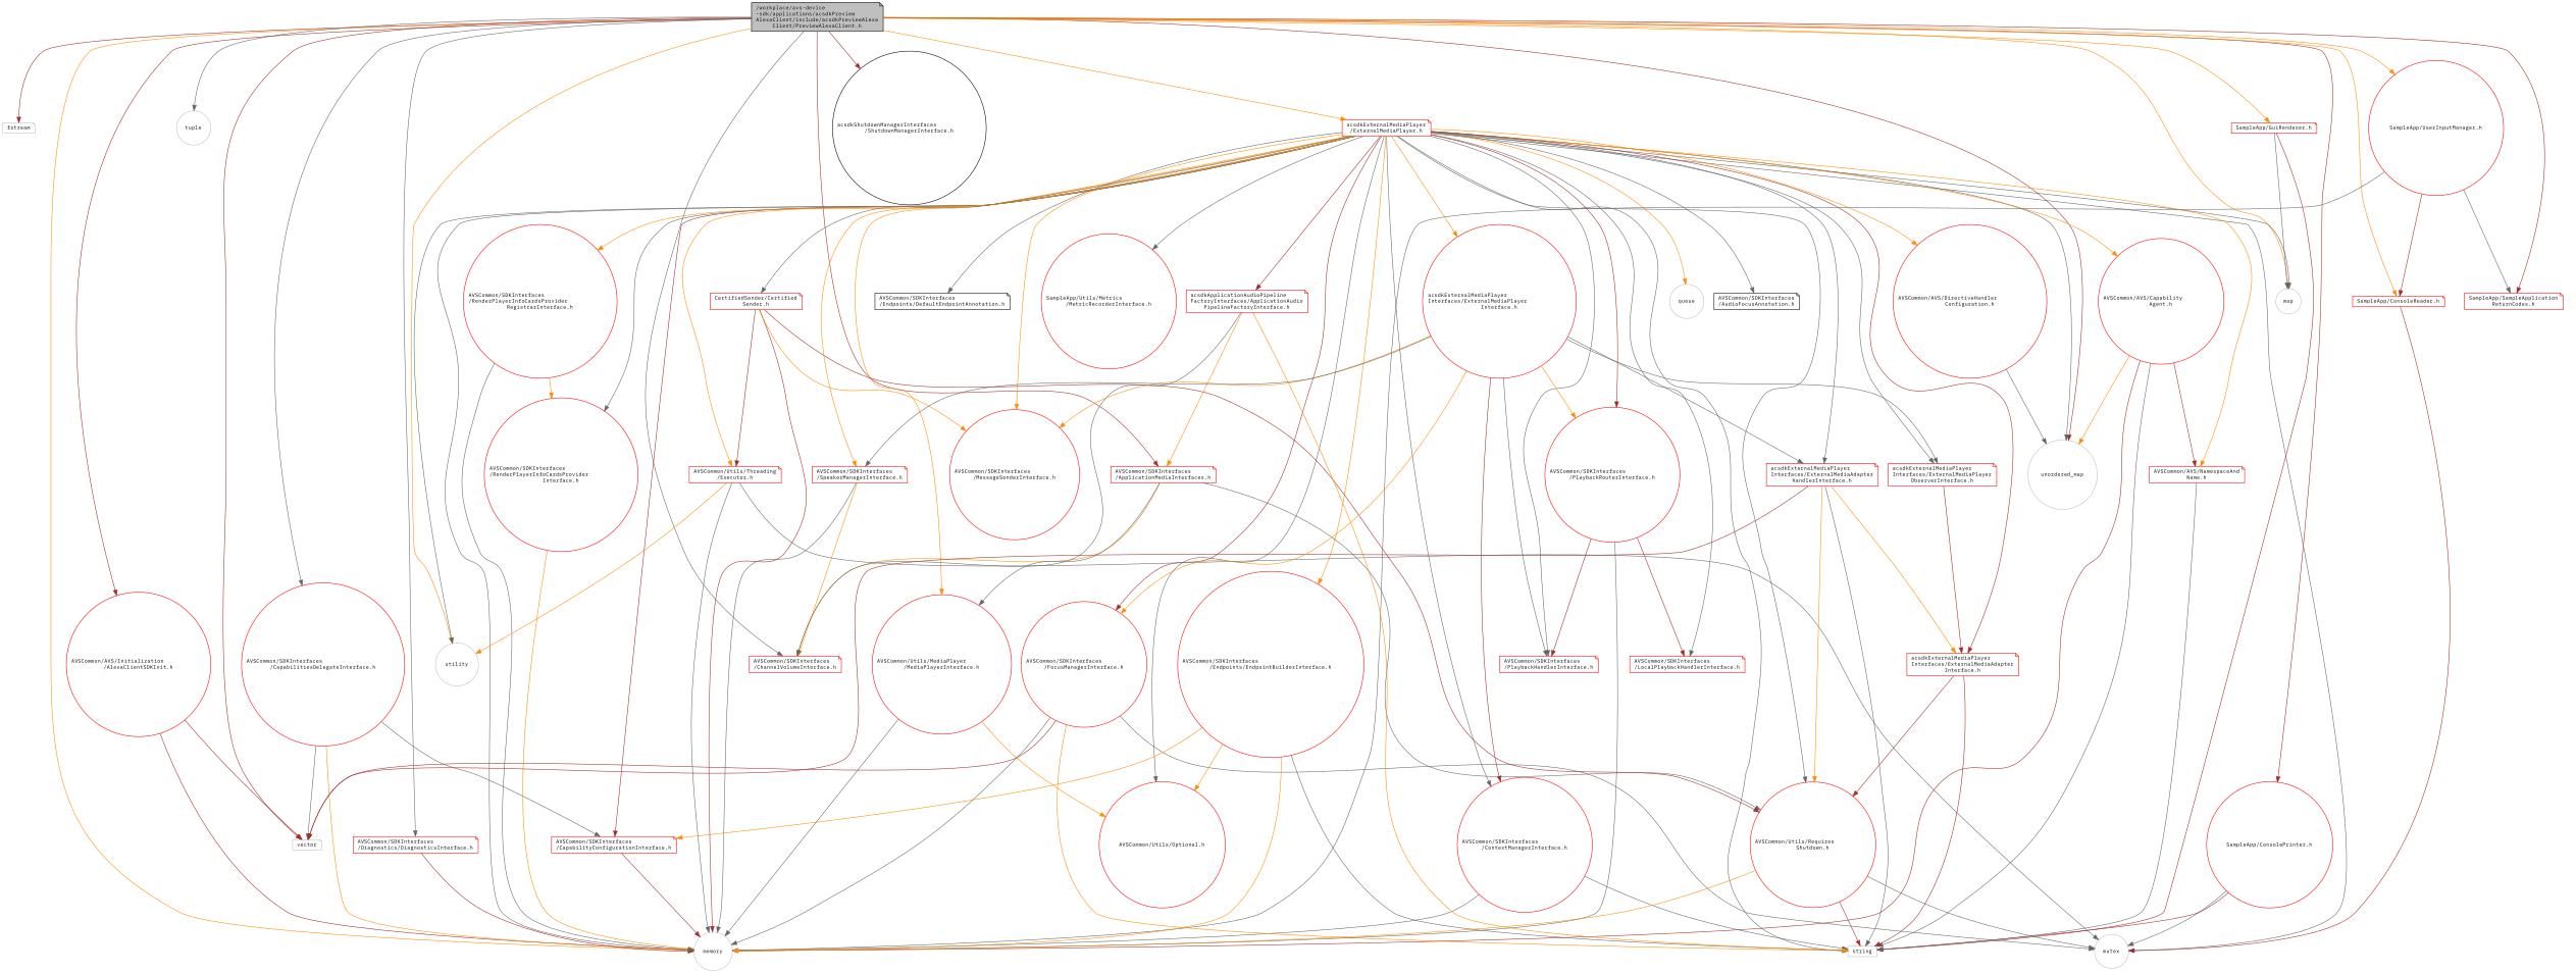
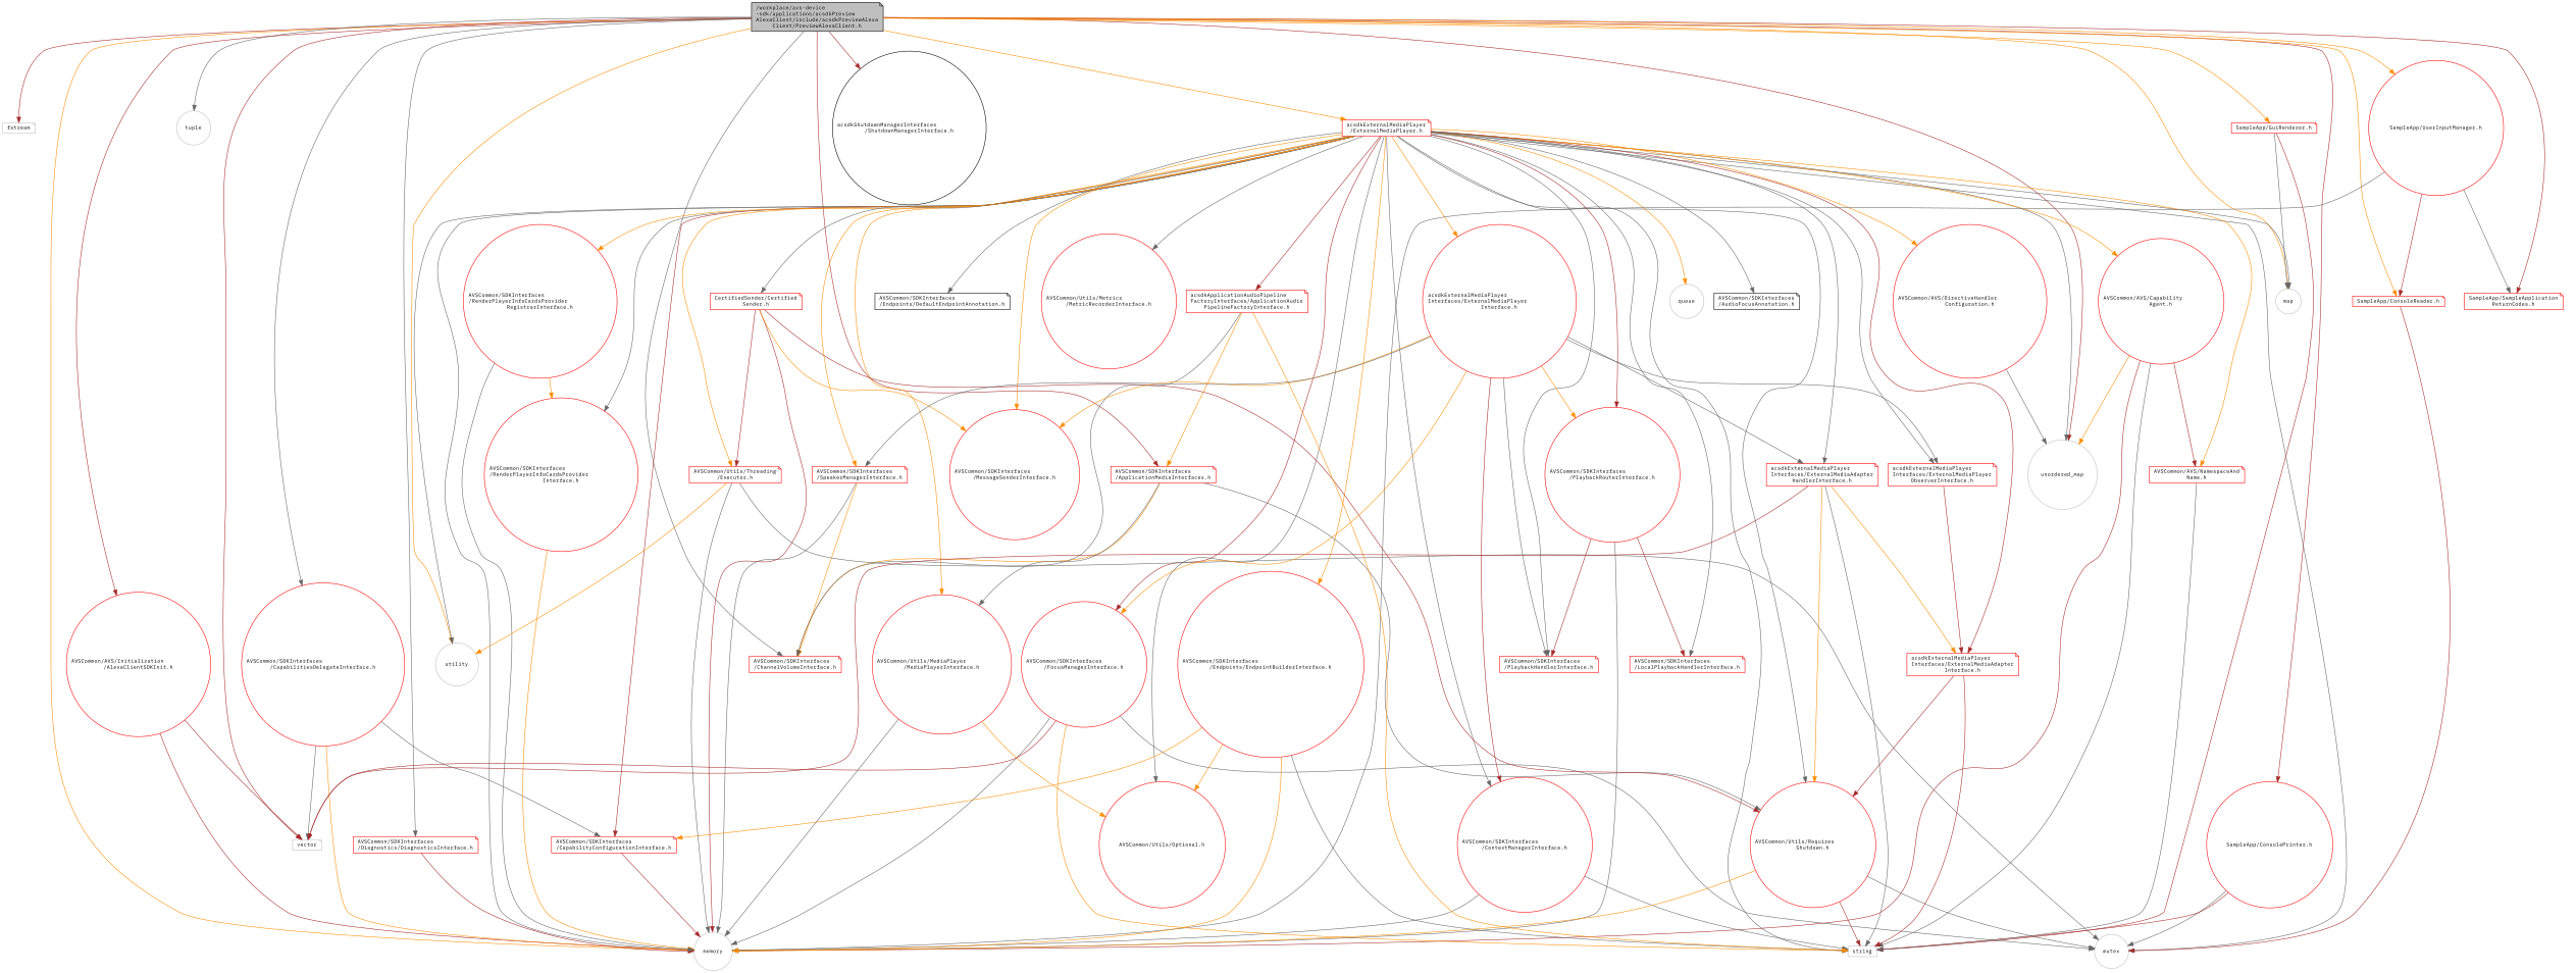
  digraph {
    fontname="IBM Plex Mono"
    node [color=red fillcolor=white fontname="IBM Plex Mono" fontsize=10 shape=circle style=filled]
    edge [color=gray40 fontname="IBM Plex Mono" fontsize=10 labelfontname=Helvetica labelfontsize=10 style=solid]
    n1 [color=black fillcolor=grey75 fontcolor=black height=0.2 label="/workplace/avs-device\l-sdk/applications/acsdkPreview\lAlexaClient/include/acsdkPreviewAlexa\lClient/PreviewAlexaClient.h" shape=note width=0.4]
    n2 [color=grey75 height=0.2 label=fstream shape=note width=0.4]
    n3 [color=grey75 height=0.2 label=map width=0.4]
    n4 [color=grey75 height=0.2 label=memory width=0.4]
    n5 [color=grey75 height=0.2 label=tuple width=0.4]
    n6 [color=grey75 height=0.2 label=unordered_map width=0.4]
    n7 [color=grey75 height=0.2 label=utility width=0.4]
    n8 [color=grey75 height=0.2 label=vector shape=note width=0.4]
    n9 [height=0.2 label="acsdkExternalMediaPlayer\l/ExternalMediaPlayer.h" shape=note width=0.4]
    n10 [height=0.2 label="AVSCommon/SDKInterfaces\l/ChannelVolumeInterface.h" shape=note width=0.4]
    n11 [height=0.2 label="AVSCommon/SDKInterfaces\l/ApplicationMediaInterfaces.h" shape=note width=0.4]
    n12 [color=black height=0.2 label="acsdkShutdownManagerInterfaces\l/ShutdownManagerInterface.h" width=0.4]
    n13 [height=0.2 label="AVSCommon/AVS/Initialization\l/AlexaClientSDKInit.h" width=0.4]
    n14 [height=0.2 label="AVSCommon/SDKInterfaces\l/CapabilitiesDelegateInterface.h" width=0.4]
    n15 [height=0.2 label="AVSCommon/SDKInterfaces\l/Diagnostics/DiagnosticsInterface.h" shape=note width=0.4]
    n16 [height=0.2 label="SampleApp/ConsolePrinter.h" width=0.4]
    n17 [height=0.2 label="SampleApp/ConsoleReader.h" shape=note width=0.4]
    n18 [height=0.2 label="SampleApp/GuiRenderer.h" shape=note width=0.4]
    n19 [height=0.2 label="SampleApp/SampleApplication\lReturnCodes.h" shape=note width=0.4]
    n20 [height=0.2 label="SampleApp/UserInputManager.h" width=0.4]
    n21 [color=grey75 height=0.2 label=mutex width=0.4]
    n22 [color=grey75 height=0.2 label=queue width=0.4]
    n23 [color=grey75 height=0.2 label=string shape=note width=0.4]
    n24 [height=0.2 label="AVSCommon/AVS/Capability\lAgent.h" width=0.4]
    n25 [height=0.2 label="AVSCommon/AVS/NamespaceAnd\lName.h" shape=note width=0.4]
    n26 [height=0.2 label="AVSCommon/AVS/DirectiveHandler\lConfiguration.h" width=0.4]
    n27 [color=black height=0.2 label="AVSCommon/SDKInterfaces\l/AudioFocusAnnotation.h" shape=note width=0.4]
    n28 [height=0.2 label="AVSCommon/SDKInterfaces\l/CapabilityConfigurationInterface.h" shape=note width=0.4]
    n29 [height=0.2 label="AVSCommon/SDKInterfaces\l/ContextManagerInterface.h" width=0.4]
    n30 [height=0.2 label="AVSCommon/SDKInterfaces\l/FocusManagerInterface.h" width=0.4]
    n31 [height=0.2 label="AVSCommon/SDKInterfaces\l/LocalPlaybackHandlerInterface.h" shape=note width=0.4]
    n32 [height=0.2 label="AVSCommon/SDKInterfaces\l/MessageSenderInterface.h" width=0.4]
    n33 [height=0.2 label="AVSCommon/SDKInterfaces\l/PlaybackHandlerInterface.h" shape=note width=0.4]
    n34 [height=0.2 label="AVSCommon/SDKInterfaces\l/PlaybackRouterInterface.h" width=0.4]
    n35 [height=0.2 label="AVSCommon/SDKInterfaces\l/RenderPlayerInfoCardsProvider\lInterface.h" width=0.4]
    n36 [height=0.2 label="AVSCommon/SDKInterfaces\l/RenderPlayerInfoCardsProvider\lRegistrarInterface.h" width=0.4]
    n37 [height=0.2 label="AVSCommon/SDKInterfaces\l/SpeakerManagerInterface.h" shape=note width=0.4]
    n38 [color=black height=0.2 label="AVSCommon/SDKInterfaces\l/Endpoints/DefaultEndpointAnnotation.h" shape=note width=0.4]
    n39 [height=0.2 label="AVSCommon/SDKInterfaces\l/Endpoints/EndpointBuilderInterface.h" width=0.4]
    n40 [height=0.2 label="AVSCommon/Utils/Optional.h" width=0.4]
    n41 [height=0.2 label="AVSCommon/Utils/MediaPlayer\l/MediaPlayerInterface.h" width=0.4]
-   n42 [height=0.2 label="SampleApp/Utils/Metrics\l/MetricRecorderInterface.h" width=0.4]
+   n42 [height=0.2 label="AVSCommon/Utils/Metrics\l/MetricRecorderInterface.h" width=0.4]
    n43 [height=0.2 label="AVSCommon/Utils/Requires\lShutdown.h" width=0.4]
    n44 [height=0.2 label="AVSCommon/Utils/Threading\l/Executor.h" shape=note width=0.4]
    n45 [height=0.2 label="CertifiedSender/Certified\lSender.h" shape=note width=0.4]
    n46 [height=0.2 label="acsdkApplicationAudioPipeline\lFactoryInterfaces/ApplicationAudio\lPipelineFactoryInterface.h" shape=note width=0.4]
    n47 [height=0.2 label="acsdkExternalMediaPlayer\lInterfaces/ExternalMediaAdapter\lInterface.h" shape=note width=0.4]
    n48 [height=0.2 label="acsdkExternalMediaPlayer\lInterfaces/ExternalMediaAdapter\lHandlerInterface.h" shape=note width=0.4]
    n49 [height=0.2 label="acsdkExternalMediaPlayer\lInterfaces/ExternalMediaPlayer\lInterface.h" width=0.4]
    n50 [height=0.2 label="acsdkExternalMediaPlayer\lInterfaces/ExternalMediaPlayer\lObserverInterface.h" shape=note width=0.4]
    n1 -> n2 [color=brown]
    n1 -> n3 [color=darkorange]
    n1 -> n4 [color=darkorange]
    n1 -> n5
    n1 -> n6 [color=brown]
    n1 -> n7 [color=darkorange]
    n1 -> n8 [color=brown]
    n1 -> n9 [color=darkorange]
    n1 -> n10
    n1 -> n11 [color=brown]
    n1 -> n12 [color=brown]
    n1 -> n13 [color=brown]
    n1 -> n14
    n1 -> n15
    n1 -> n16 [color=brown]
    n1 -> n17 [color=darkorange]
    n1 -> n18 [color=darkorange]
    n1 -> n19 [color=brown]
    n1 -> n20 [color=darkorange]
    n9 -> n3
    n9 -> n4
    n9 -> n6
    n9 -> n7
    n9 -> n21
    n9 -> n22 [color=darkorange]
    n9 -> n23
    n9 -> n24 [color=darkorange]
    n9 -> n25 [color=darkorange]
    n9 -> n26 [color=darkorange]
    n9 -> n27
    n9 -> n28 [color=brown]
    n9 -> n29
    n9 -> n30 [color=brown]
    n9 -> n31
    n9 -> n32 [color=darkorange]
    n9 -> n33
    n9 -> n34 [color=brown]
    n9 -> n35
    n9 -> n36 [color=darkorange]
    n9 -> n37 [color=darkorange]
    n9 -> n38
    n9 -> n39 [color=darkorange]
    n9 -> n40
    n9 -> n41 [color=darkorange]
    n9 -> n42
    n9 -> n43
    n9 -> n44 [color=darkorange]
    n9 -> n45
    n9 -> n46 [color=brown]
    n9 -> n47 [color=brown]
    n9 -> n48
    n9 -> n49 [color=darkorange]
    n9 -> n50
    n11 -> n10 [color=darkorange]
    n11 -> n41
    n11 -> n43
    n13 -> n4 [color=brown]
    n13 -> n8 [color=brown]
    n14 -> n4 [color=darkorange]
    n14 -> n8
    n14 -> n28
    n15 -> n4 [color=brown]
    n16 -> n21
    n16 -> n23 [color=brown]
    n17 -> n21 [color=brown]
    n18 -> n3
    n18 -> n23 [color=brown]
    n20 -> n4
    n20 -> n17 [color=brown]
    n20 -> n19
    n24 -> n4 [color=brown]
    n24 -> n6 [color=darkorange]
    n24 -> n23
    n24 -> n25 [color=brown]
    n25 -> n23
    n26 -> n6
    n28 -> n4 [color=brown]
    n29 -> n4
    n29 -> n23
    n30 -> n4
    n30 -> n8 [color=brown]
    n30 -> n21
    n30 -> n23 [color=darkorange]
    n34 -> n4
    n34 -> n31 [color=brown]
    n34 -> n33 [color=brown]
    n35 -> n4 [color=darkorange]
    n36 -> n4
    n36 -> n35 [color=darkorange]
    n37 -> n4
    n37 -> n10 [color=darkorange]
    n39 -> n4 [color=darkorange]
    n39 -> n23
    n39 -> n28 [color=darkorange]
    n39 -> n40 [color=darkorange]
    n41 -> n4
    n41 -> n40 [color=darkorange]
    n43 -> n4 [color=darkorange]
    n43 -> n21
    n43 -> n23 [color=brown]
    n44 -> n4
    n44 -> n7 [color=darkorange]
    n44 -> n21
    n45 -> n4 [color=brown]
    n45 -> n32 [color=darkorange]
    n45 -> n43 [color=brown]
    n45 -> n44 [color=brown]
    n46 -> n10
    n46 -> n11 [color=darkorange]
    n46 -> n23 [color=darkorange]
    n47 -> n23 [color=brown]
    n47 -> n43 [color=brown]
    n48 -> n8 [color=brown]
    n48 -> n23
    n48 -> n43 [color=darkorange]
    n48 -> n47 [color=darkorange]
    n49 -> n29 [color=brown]
    n49 -> n30 [color=darkorange]
    n49 -> n32 [color=darkorange]
    n49 -> n33
    n49 -> n34 [color=darkorange]
    n49 -> n37
    n49 -> n48
    n49 -> n50
    n50 -> n47 [color=brown]
  }
